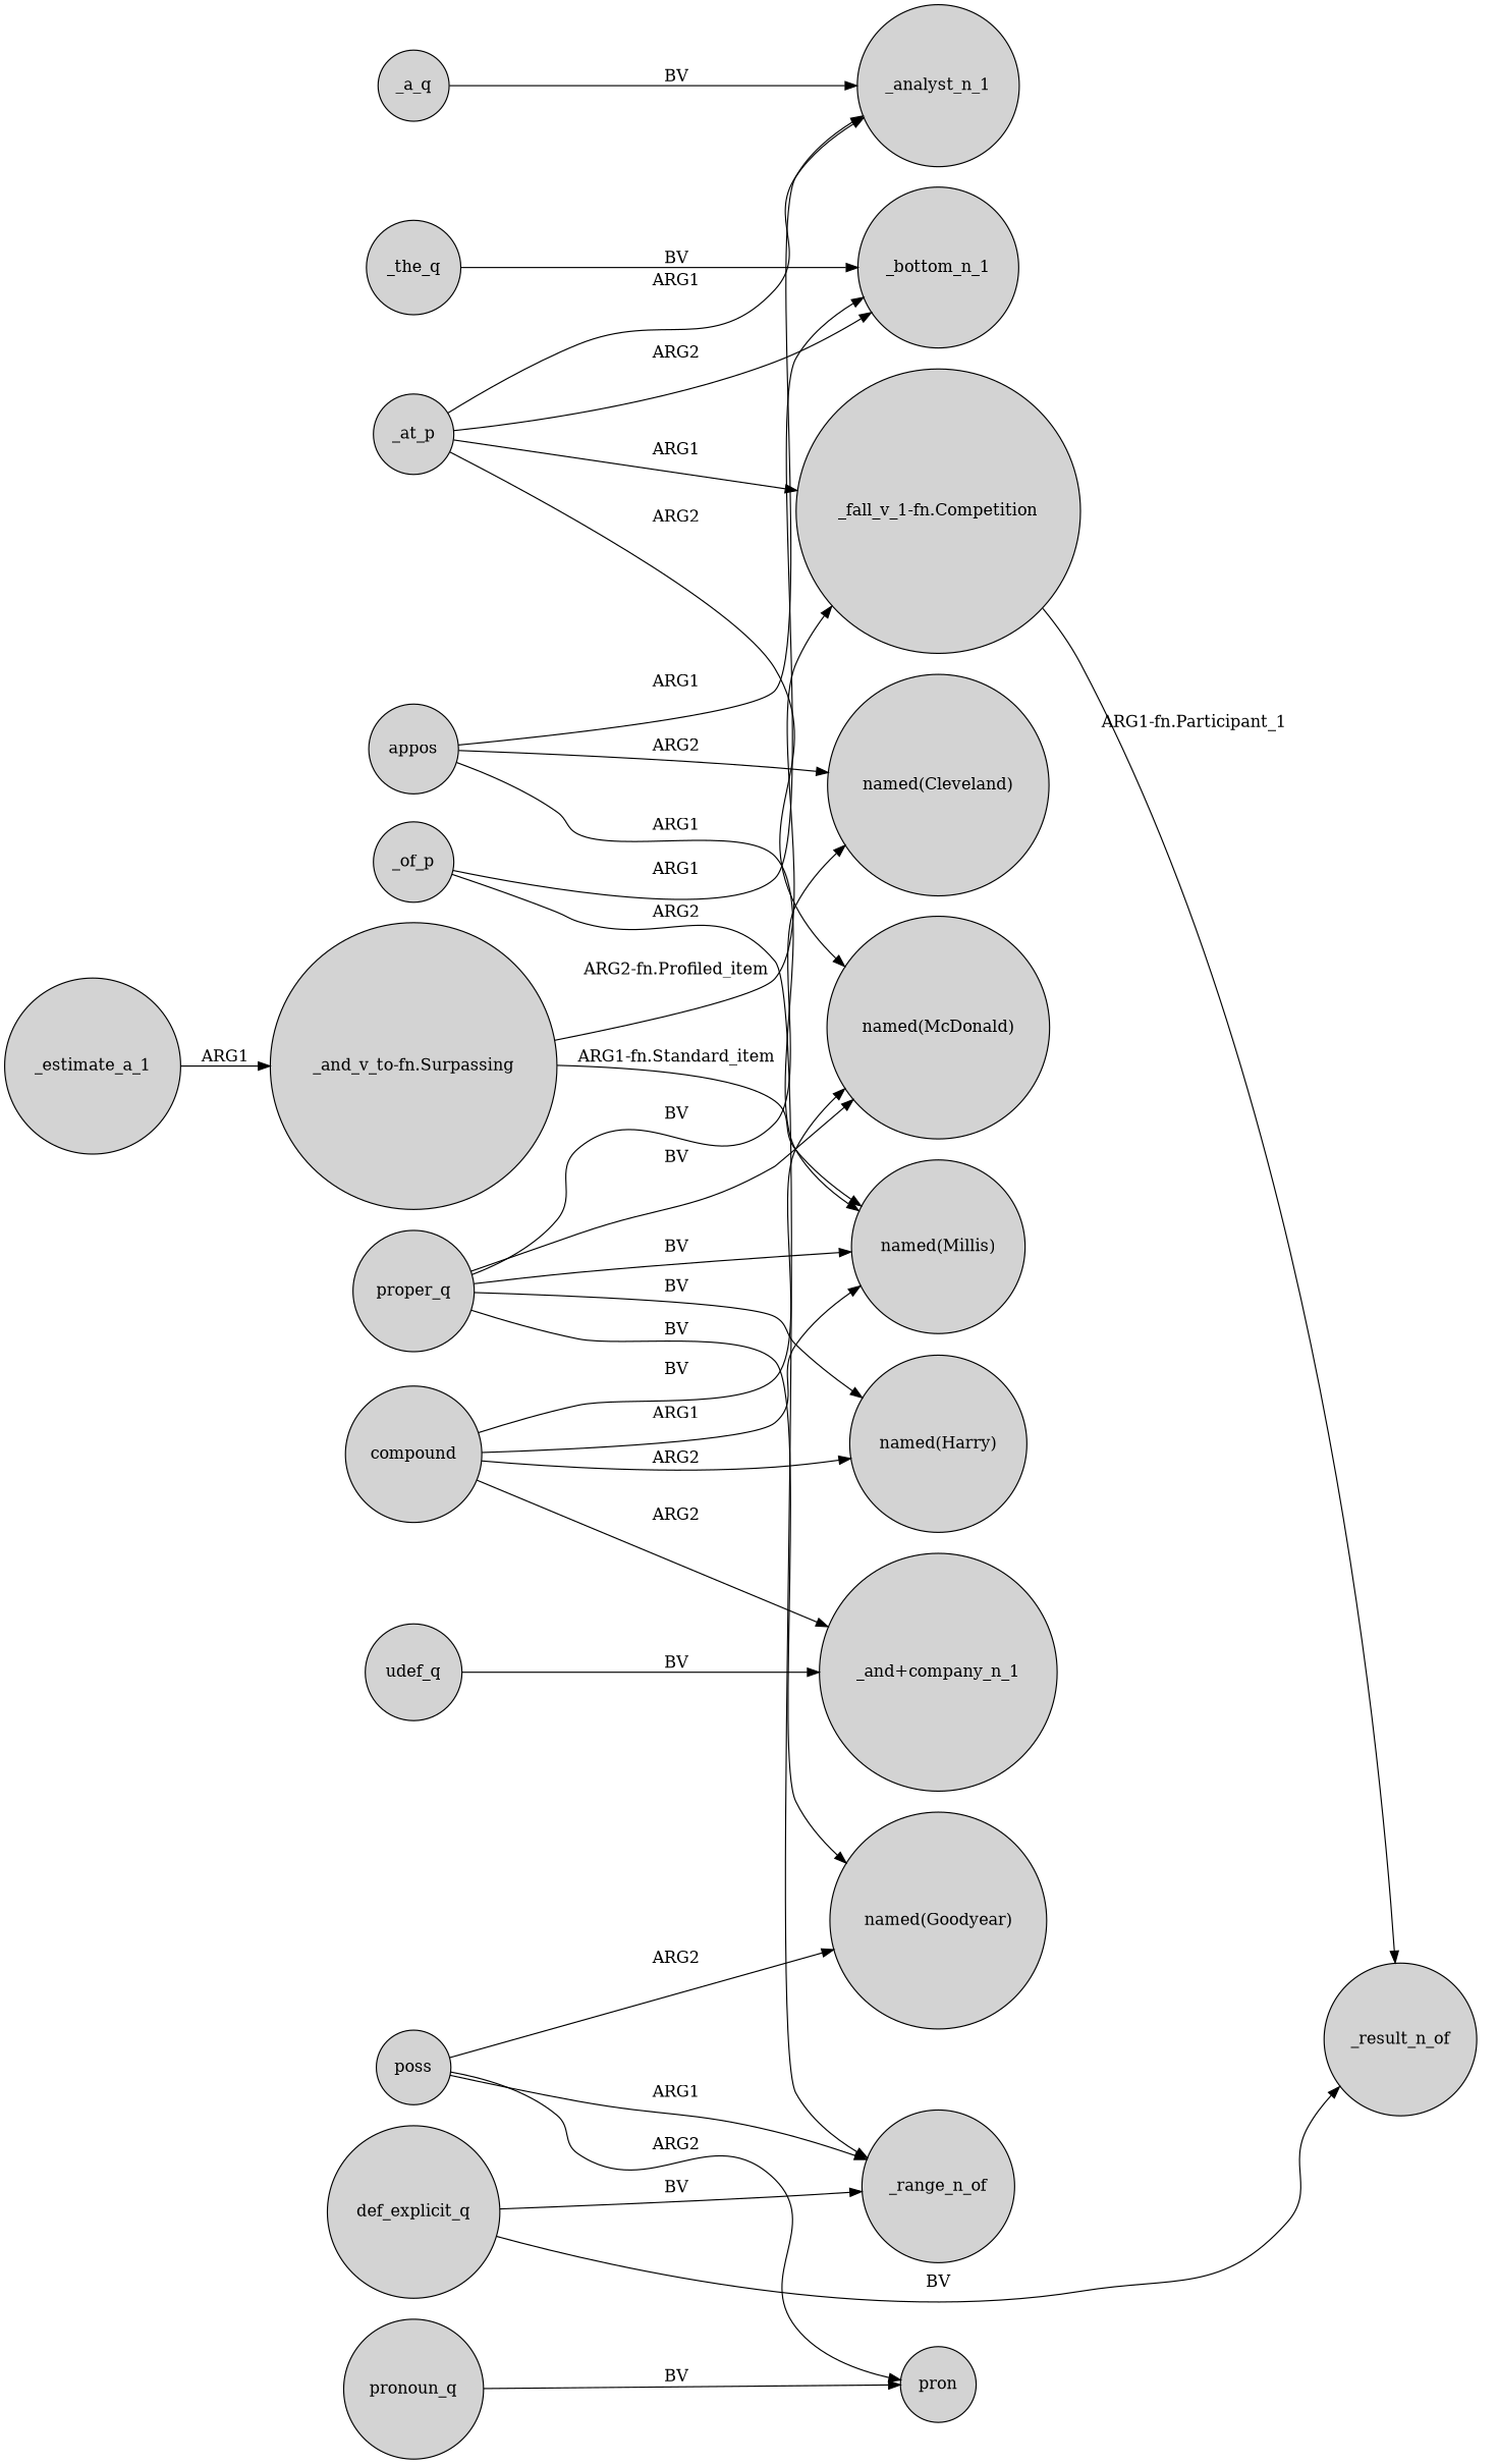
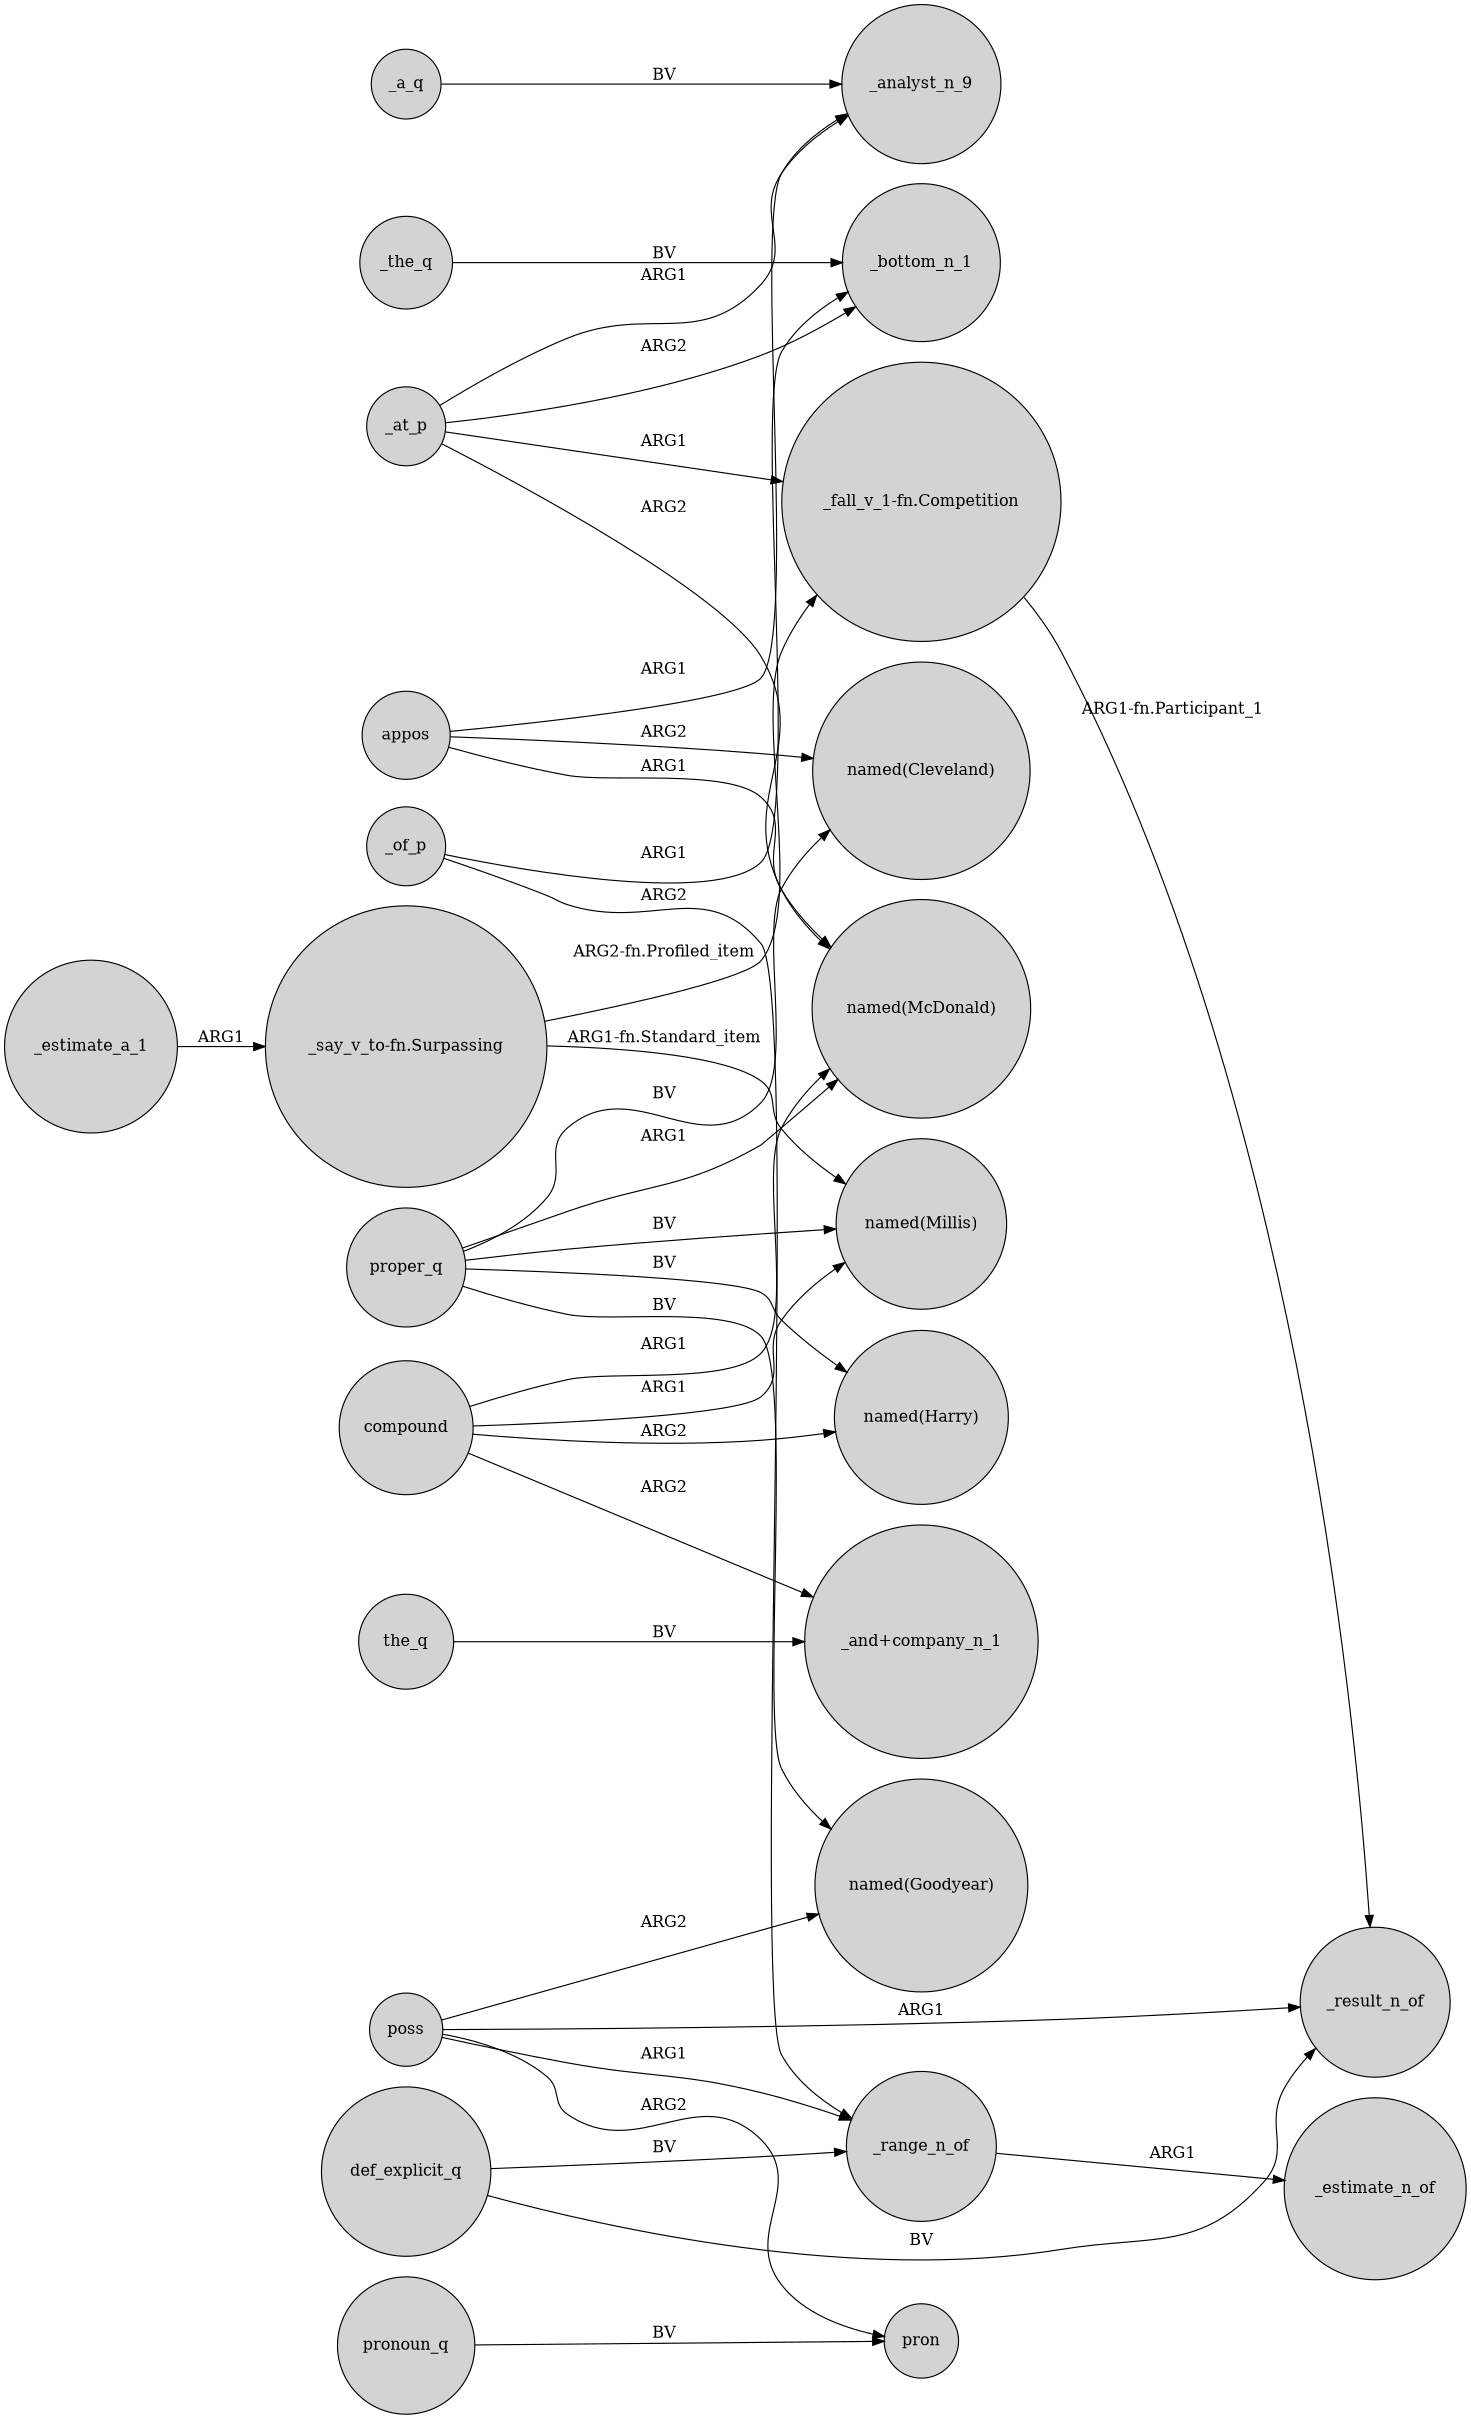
  digraph {
    rankdir=LR
    node [shape=circle style=filled]
    _of_p
    _bottom_n_1
    _range_n_of
+   _estimate_n_of
    proper_q
    "named(Cleveland)"
    "named(McDonald)"
    "named(Millis)"
    "named(Goodyear)"
    "named(Harry)"
    _at_p
-   _analyst_n_1
+   _analyst_n_1 [label=_analyst_n_9]
    "_fall_v_1-fn.Competition"
    _result_n_of
    compound
    "_and+company_n_1"
    appos
-   udef_q
+   udef_q [label=the_q]
    _a_q
    pronoun_q
    pron
    poss
-   "_say_v_to-fn.Surpassing" [label="_and_v_to-fn.Surpassing"]
+   "_say_v_to-fn.Surpassing"
    n24 [label=_estimate_a_1]
    def_explicit_q
    _the_q
    _of_p -> _bottom_n_1 [label=ARG1]
    _of_p -> _range_n_of [label=ARG2]
+   _range_n_of -> _estimate_n_of [label=ARG1]
    proper_q -> "named(Cleveland)" [label=BV]
-   proper_q -> "named(McDonald)" [label=BV]
+   proper_q -> "named(McDonald)" [label=ARG1]
    proper_q -> "named(Millis)" [label=BV]
    proper_q -> "named(Goodyear)" [label=BV]
    proper_q -> "named(Harry)" [label=BV]
    _at_p -> _bottom_n_1 [label=ARG2]
    _at_p -> "named(McDonald)" [label=ARG2]
    _at_p -> _analyst_n_1 [label=ARG1]
    _at_p -> "_fall_v_1-fn.Competition" [label=ARG1]
    "_fall_v_1-fn.Competition" -> _result_n_of [label="ARG1-fn.Participant_1"]
-   compound -> "named(McDonald)" [label=BV]
+   compound -> "named(McDonald)" [label=ARG1]
    compound -> "named(Millis)" [label=ARG1]
    compound -> "named(Harry)" [label=ARG2]
    compound -> "_and+company_n_1" [label=ARG2]
    appos -> "named(Cleveland)" [label=ARG2]
-   appos -> "named(Millis)" [label=ARG1]
+   appos -> "named(McDonald)" [label=ARG1]
    appos -> _analyst_n_1 [label=ARG1]
    udef_q -> "_and+company_n_1" [label=BV]
    _a_q -> _analyst_n_1 [label=BV]
    pronoun_q -> pron [label=BV]
    poss -> _range_n_of [label=ARG1]
    poss -> "named(Goodyear)" [label=ARG2]
+   poss -> _result_n_of [label=ARG1]
    poss -> pron [label=ARG2]
    "_say_v_to-fn.Surpassing" -> "named(Millis)" [label="ARG1-fn.Standard_item"]
    "_say_v_to-fn.Surpassing" -> "_fall_v_1-fn.Competition" [label="ARG2-fn.Profiled_item"]
    n24 -> "_say_v_to-fn.Surpassing" [label=ARG1]
    def_explicit_q -> _range_n_of [label=BV]
    def_explicit_q -> _result_n_of [label=BV]
    _the_q -> _bottom_n_1 [label=BV]
  }
